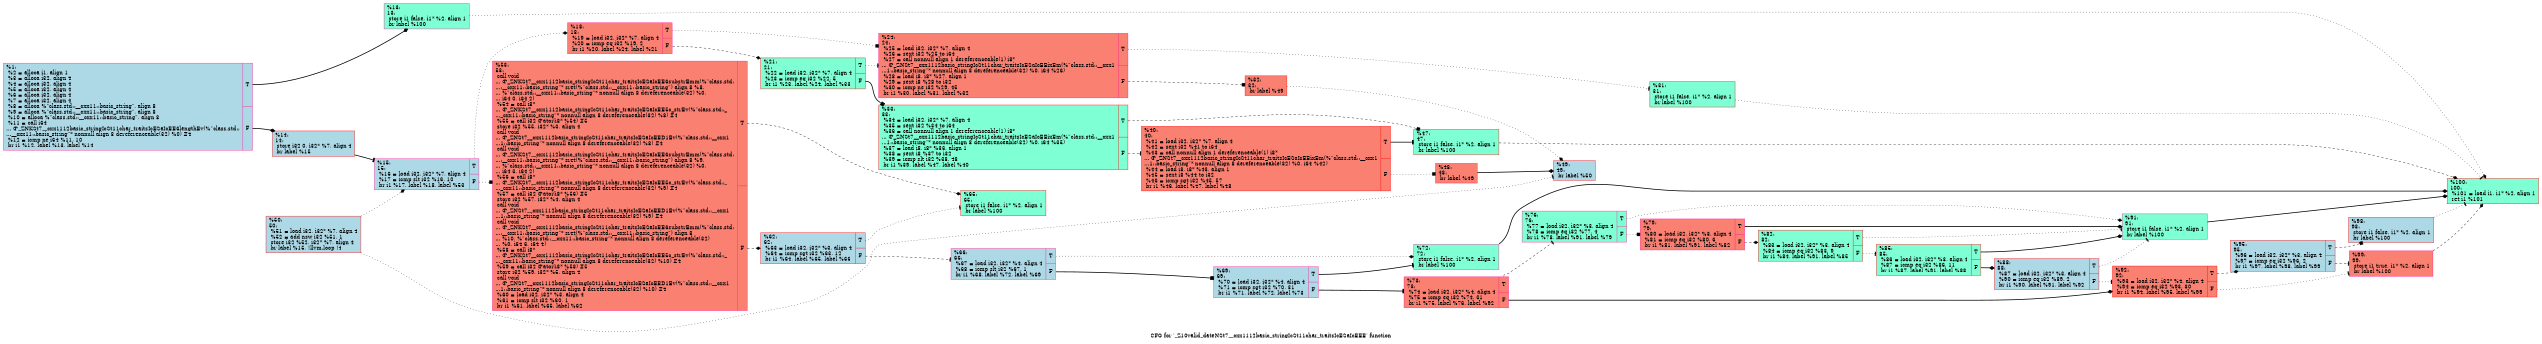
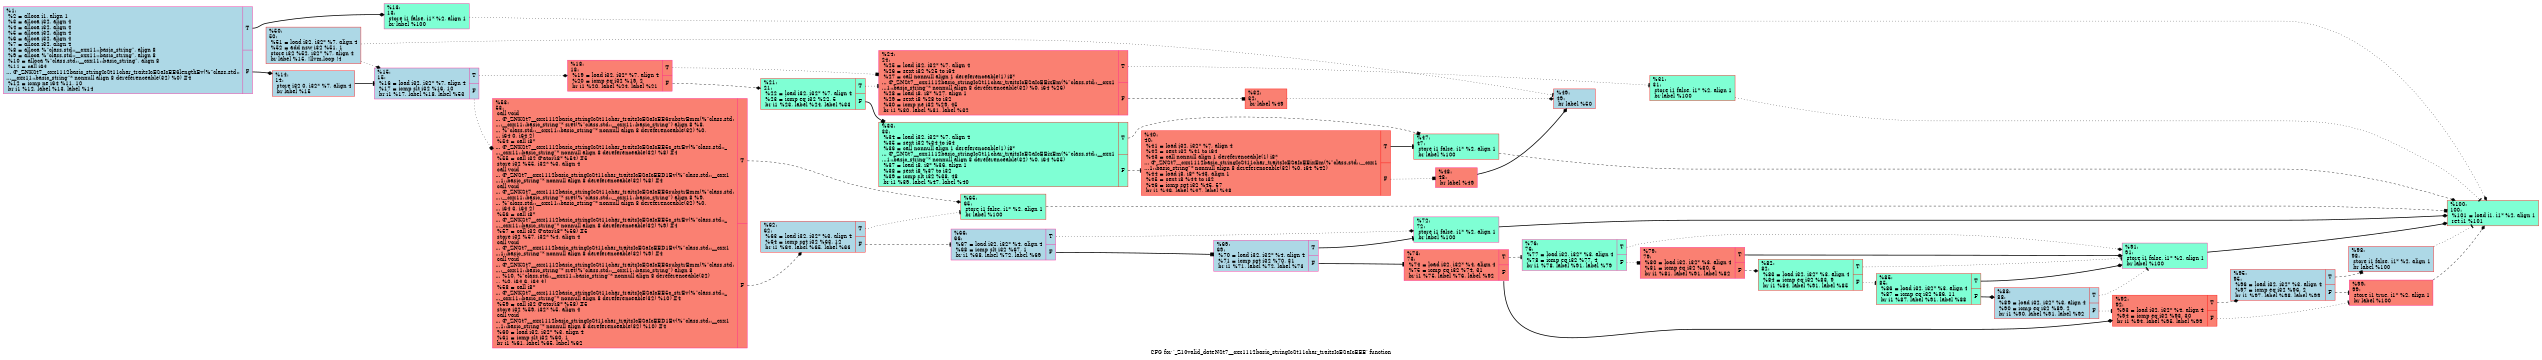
  digraph {
    label="CFG for '_Z10valid_dateNSt7__cxx1112basic_stringIcSt11char_traitsIcESaIcEEE' function"
    rankdir=LR
    node [color=red fillcolor=aquamarine shape=record style=filled]
    edge [arrowhead=diamond style=dotted tailport=s0]
    n1 [color=deeppink fillcolor=lightblue label="{%1:\l  %2 = alloca i1, align 1\l  %3 = alloca i32, align 4\l  %4 = alloca i32, align 4\l  %5 = alloca i32, align 4\l  %6 = alloca i32, align 4\l  %7 = alloca i32, align 4\l  %8 = alloca %\"class.std::__cxx11::basic_string\", align 8\l  %9 = alloca %\"class.std::__cxx11::basic_string\", align 8\l  %10 = alloca %\"class.std::__cxx11::basic_string\", align 8\l  %11 = call i64\l... @_ZNKSt7__cxx1112basic_stringIcSt11char_traitsIcESaIcEE6lengthEv(%\"class.std::\l...__cxx11::basic_string\"* nonnull align 8 dereferenceable(32) %0) #4\l  %12 = icmp ne i64 %11, 10\l  br i1 %12, label %13, label %14\l|{<s0>T|<s1>F}}"]
    n2 [color=deeppink label="{%13:\l13:                                               \l  store i1 false, i1* %2, align 1\l  br label %100\l}"]
    n3 [fillcolor=lightblue label="{%14:\l14:                                               \l  store i32 0, i32* %7, align 4\l  br label %15\l}"]
    n4 [label="{%100:\l100:                                              \l  %101 = load i1, i1* %2, align 1\l  ret i1 %101\l}"]
    n5 [color=deeppink fillcolor=lightblue label="{%15:\l15:                                               \l  %16 = load i32, i32* %7, align 4\l  %17 = icmp slt i32 %16, 10\l  br i1 %17, label %18, label %53\l|{<s0>T|<s1>F}}"]
    n6 [color=deeppink fillcolor=salmon label="{%18:\l18:                                               \l  %19 = load i32, i32* %7, align 4\l  %20 = icmp eq i32 %19, 2\l  br i1 %20, label %24, label %21\l|{<s0>T|<s1>F}}"]
    n7 [color=deeppink fillcolor=salmon label="{%53:\l53:                                               \l  call void\l... @_ZNKSt7__cxx1112basic_stringIcSt11char_traitsIcESaIcEE6substrEmm(%\"class.std:\l...:__cxx11::basic_string\"* sret(%\"class.std::__cxx11::basic_string\") align 8 %8,\l... %\"class.std::__cxx11::basic_string\"* nonnull align 8 dereferenceable(32) %0,\l... i64 0, i64 2)\l  %54 = call i8*\l... @_ZNKSt7__cxx1112basic_stringIcSt11char_traitsIcESaIcEE5c_strEv(%\"class.std::_\l..._cxx11::basic_string\"* nonnull align 8 dereferenceable(32) %8) #4\l  %55 = call i32 @atoi(i8* %54) #5\l  store i32 %55, i32* %3, align 4\l  call void\l... @_ZNSt7__cxx1112basic_stringIcSt11char_traitsIcESaIcEED1Ev(%\"class.std::__cxx1\l...1::basic_string\"* nonnull align 8 dereferenceable(32) %8) #4\l  call void\l... @_ZNKSt7__cxx1112basic_stringIcSt11char_traitsIcESaIcEE6substrEmm(%\"class.std:\l...:__cxx11::basic_string\"* sret(%\"class.std::__cxx11::basic_string\") align 8 %9,\l... %\"class.std::__cxx11::basic_string\"* nonnull align 8 dereferenceable(32) %0,\l... i64 3, i64 2)\l  %56 = call i8*\l... @_ZNKSt7__cxx1112basic_stringIcSt11char_traitsIcESaIcEE5c_strEv(%\"class.std::_\l..._cxx11::basic_string\"* nonnull align 8 dereferenceable(32) %9) #4\l  %57 = call i32 @atoi(i8* %56) #5\l  store i32 %57, i32* %4, align 4\l  call void\l... @_ZNSt7__cxx1112basic_stringIcSt11char_traitsIcESaIcEED1Ev(%\"class.std::__cxx1\l...1::basic_string\"* nonnull align 8 dereferenceable(32) %9) #4\l  call void\l... @_ZNKSt7__cxx1112basic_stringIcSt11char_traitsIcESaIcEE6substrEmm(%\"class.std:\l...:__cxx11::basic_string\"* sret(%\"class.std::__cxx11::basic_string\") align 8\l... %10, %\"class.std::__cxx11::basic_string\"* nonnull align 8 dereferenceable(32)\l... %0, i64 6, i64 4)\l  %58 = call i8*\l... @_ZNKSt7__cxx1112basic_stringIcSt11char_traitsIcESaIcEE5c_strEv(%\"class.std::_\l..._cxx11::basic_string\"* nonnull align 8 dereferenceable(32) %10) #4\l  %59 = call i32 @atoi(i8* %58) #5\l  store i32 %59, i32* %5, align 4\l  call void\l... @_ZNSt7__cxx1112basic_stringIcSt11char_traitsIcESaIcEED1Ev(%\"class.std::__cxx1\l...1::basic_string\"* nonnull align 8 dereferenceable(32) %10) #4\l  %60 = load i32, i32* %3, align 4\l  %61 = icmp slt i32 %60, 1\l  br i1 %61, label %65, label %62\l|{<s0>T|<s1>F}}"]
    n8 [color=deeppink fillcolor=salmon label="{%24:\l24:                                               \l  %25 = load i32, i32* %7, align 4\l  %26 = sext i32 %25 to i64\l  %27 = call nonnull align 1 dereferenceable(1) i8*\l... @_ZNSt7__cxx1112basic_stringIcSt11char_traitsIcESaIcEEixEm(%\"class.std::__cxx1\l...1::basic_string\"* nonnull align 8 dereferenceable(32) %0, i64 %26)\l  %28 = load i8, i8* %27, align 1\l  %29 = sext i8 %28 to i32\l  %30 = icmp ne i32 %29, 45\l  br i1 %30, label %31, label %32\l|{<s0>T|<s1>F}}"]
    n9 [label="{%21:\l21:                                               \l  %22 = load i32, i32* %7, align 4\l  %23 = icmp eq i32 %22, 5\l  br i1 %23, label %24, label %33\l|{<s0>T|<s1>F}}"]
    n10 [label="{%65:\l65:                                               \l  store i1 false, i1* %2, align 1\l  br label %100\l}"]
    n11 [fillcolor=lightblue label="{%62:\l62:                                               \l  %63 = load i32, i32* %3, align 4\l  %64 = icmp sgt i32 %63, 12\l  br i1 %64, label %65, label %66\l|{<s0>T|<s1>F}}"]
    n12 [label="{%31:\l31:                                               \l  store i1 false, i1* %2, align 1\l  br label %100\l}"]
    n13 [fillcolor=salmon label="{%32:\l32:                                               \l  br label %49\l}"]
    n14 [label="{%33:\l33:                                               \l  %34 = load i32, i32* %7, align 4\l  %35 = sext i32 %34 to i64\l  %36 = call nonnull align 1 dereferenceable(1) i8*\l... @_ZNSt7__cxx1112basic_stringIcSt11char_traitsIcESaIcEEixEm(%\"class.std::__cxx1\l...1::basic_string\"* nonnull align 8 dereferenceable(32) %0, i64 %35)\l  %37 = load i8, i8* %36, align 1\l  %38 = sext i8 %37 to i32\l  %39 = icmp slt i32 %38, 48\l  br i1 %39, label %47, label %40\l|{<s0>T|<s1>F}}"]
    n15 [color=deeppink fillcolor=lightblue label="{%66:\l66:                                               \l  %67 = load i32, i32* %4, align 4\l  %68 = icmp slt i32 %67, 1\l  br i1 %68, label %72, label %69\l|{<s0>T|<s1>F}}"]
    n16 [fillcolor=lightblue label="{%49:\l49:                                               \l  br label %50\l}"]
    n17 [label="{%47:\l47:                                               \l  store i1 false, i1* %2, align 1\l  br label %100\l}"]
    n18 [fillcolor=salmon label="{%40:\l40:                                               \l  %41 = load i32, i32* %7, align 4\l  %42 = sext i32 %41 to i64\l  %43 = call nonnull align 1 dereferenceable(1) i8*\l... @_ZNSt7__cxx1112basic_stringIcSt11char_traitsIcESaIcEEixEm(%\"class.std::__cxx1\l...1::basic_string\"* nonnull align 8 dereferenceable(32) %0, i64 %42)\l  %44 = load i8, i8* %43, align 1\l  %45 = sext i8 %44 to i32\l  %46 = icmp sgt i32 %45, 57\l  br i1 %46, label %47, label %48\l|{<s0>T|<s1>F}}"]
    n19 [color=deeppink fillcolor=salmon label="{%48:\l48:                                               \l  br label %49\l}"]
    n20 [fillcolor=lightblue label="{%50:\l50:                                               \l  %51 = load i32, i32* %7, align 4\l  %52 = add nsw i32 %51, 1\l  store i32 %52, i32* %7, align 4\l  br label %15, !llvm.loop !4\l}"]
    n21 [color=deeppink label="{%72:\l72:                                               \l  store i1 false, i1* %2, align 1\l  br label %100\l}"]
    n22 [color=deeppink fillcolor=lightblue label="{%69:\l69:                                               \l  %70 = load i32, i32* %4, align 4\l  %71 = icmp sgt i32 %70, 31\l  br i1 %71, label %72, label %73\l|{<s0>T|<s1>F}}"]
    n23 [color=deeppink fillcolor=salmon label="{%73:\l73:                                               \l  %74 = load i32, i32* %4, align 4\l  %75 = icmp eq i32 %74, 31\l  br i1 %75, label %76, label %92\l|{<s0>T|<s1>F}}"]
    n24 [color=deeppink label="{%76:\l76:                                               \l  %77 = load i32, i32* %3, align 4\l  %78 = icmp eq i32 %77, 4\l  br i1 %78, label %91, label %79\l|{<s0>T|<s1>F}}"]
    n25 [fillcolor=salmon label="{%92:\l92:                                               \l  %93 = load i32, i32* %4, align 4\l  %94 = icmp eq i32 %93, 30\l  br i1 %94, label %95, label %99\l|{<s0>T|<s1>F}}"]
    n26 [color=deeppink label="{%91:\l91:                                               \l  store i1 false, i1* %2, align 1\l  br label %100\l}"]
    n27 [color=deeppink fillcolor=salmon label="{%79:\l79:                                               \l  %80 = load i32, i32* %3, align 4\l  %81 = icmp eq i32 %80, 6\l  br i1 %81, label %91, label %82\l|{<s0>T|<s1>F}}"]
    n28 [fillcolor=lightblue label="{%95:\l95:                                               \l  %96 = load i32, i32* %3, align 4\l  %97 = icmp eq i32 %96, 2\l  br i1 %97, label %98, label %99\l|{<s0>T|<s1>F}}"]
    n29 [color=deeppink fillcolor=salmon label="{%99:\l99:                                               \l  store i1 true, i1* %2, align 1\l  br label %100\l}"]
    n30 [label="{%82:\l82:                                               \l  %83 = load i32, i32* %3, align 4\l  %84 = icmp eq i32 %83, 9\l  br i1 %84, label %91, label %85\l|{<s0>T|<s1>F}}"]
    n31 [fillcolor=lightblue label="{%98:\l98:                                               \l  store i1 false, i1* %2, align 1\l  br label %100\l}"]
    n32 [label="{%85:\l85:                                               \l  %86 = load i32, i32* %3, align 4\l  %87 = icmp eq i32 %86, 11\l  br i1 %87, label %91, label %88\l|{<s0>T|<s1>F}}"]
-   n33 [fillcolor=lightblue label="{%88:\l88:                                               \l  %87 = load i32, i32* %3, align 4\l  %90 = icmp eq i32 %89, 2\l  br i1 %90, label %91, label %92\l|{<s0>T|<s1>F}}"]
+   n33 [fillcolor=lightblue label="{%88:\l88:                                               \l  %89 = load i32, i32* %3, align 4\l  %90 = icmp eq i32 %89, 2\l  br i1 %90, label %91, label %92\l|{<s0>T|<s1>F}}"]
    n1 -> n2 [style=bold]
    n1 -> n3 [style=bold tailport=s1]
    n2 -> n4
    n3 -> n5 [arrowhead=tee style=bold]
    n5 -> n6
    n5 -> n7 [arrowhead=box tailport=s1]
    n6 -> n8 [arrowhead=box]
    n6 -> n9 [style=dashed tailport=s1]
    n7 -> n10 [style=dashed]
    n7 -> n11 [style=dashed tailport=s1]
    n8 -> n12 [arrowhead=tee]
    n8 -> n13 [arrowhead=box style=dashed tailport=s1]
    n9 -> n8 [arrowhead=tee]
    n9 -> n14 [arrowhead=box style=bold tailport=s1]
+   n10 -> n4 [arrowhead=box style=dashed]
    n11 -> n10 [arrowhead=tee]
    n11 -> n15 [arrowhead=tee style=dashed tailport=s1]
    n12 -> n4 [arrowhead=tee]
    n13 -> n16
    n14 -> n17 [arrowhead=box style=dashed]
    n14 -> n18 [arrowhead=tee style=dashed tailport=s1]
    n15 -> n21
    n15 -> n22 [arrowhead=box style=bold tailport=s1]
    n17 -> n4 [style=dashed]
    n18 -> n17 [arrowhead=tee style=bold]
    n18 -> n19 [arrowhead=box tailport=s1]
    n19 -> n16 [style=bold]
    n20 -> n5
    n20 -> n16 [arrowhead=tee]
    n21 -> n4 [style=bold]
    n22 -> n21 [arrowhead=tee style=bold]
    n22 -> n23 [arrowhead=tee style=bold tailport=s1]
    n23 -> n24 [arrowhead=tee style=dashed]
    n23 -> n25 [style=bold tailport=s1]
    n24 -> n26
    n24 -> n27 [arrowhead=box tailport=s1]
    n25 -> n28 [style=dashed]
    n25 -> n29 [arrowhead=tee tailport=s1]
    n26 -> n4 [style=bold]
    n27 -> n26 [style=bold]
    n27 -> n30 [style=dashed tailport=s1]
    n28 -> n29 [arrowhead=tee style=dashed tailport=s1]
    n28 -> n31 [arrowhead=box style=dashed]
    n29 -> n4 [style=dashed]
    n30 -> n26 [arrowhead=tee]
    n30 -> n32 [arrowhead=tee tailport=s1]
    n31 -> n4 [arrowhead=tee]
    n32 -> n26 [style=bold]
    n32 -> n33 [style=bold tailport=s1]
    n33 -> n25 [arrowhead=tee tailport=s1]
    n33 -> n26 [arrowhead=tee]
  }
